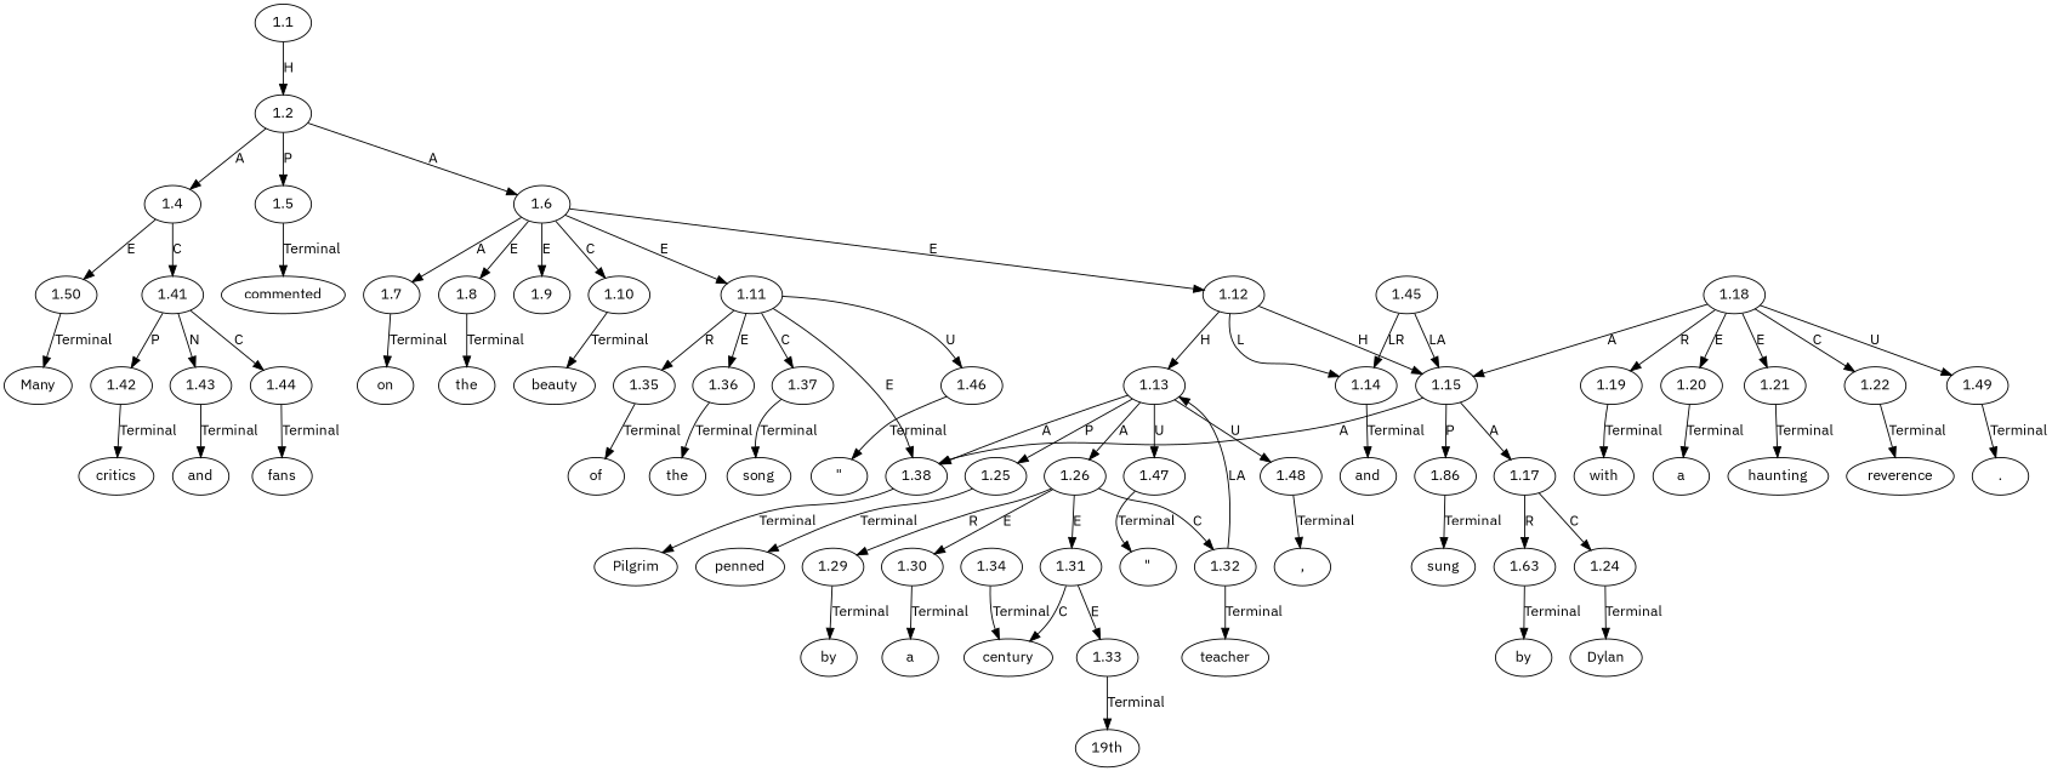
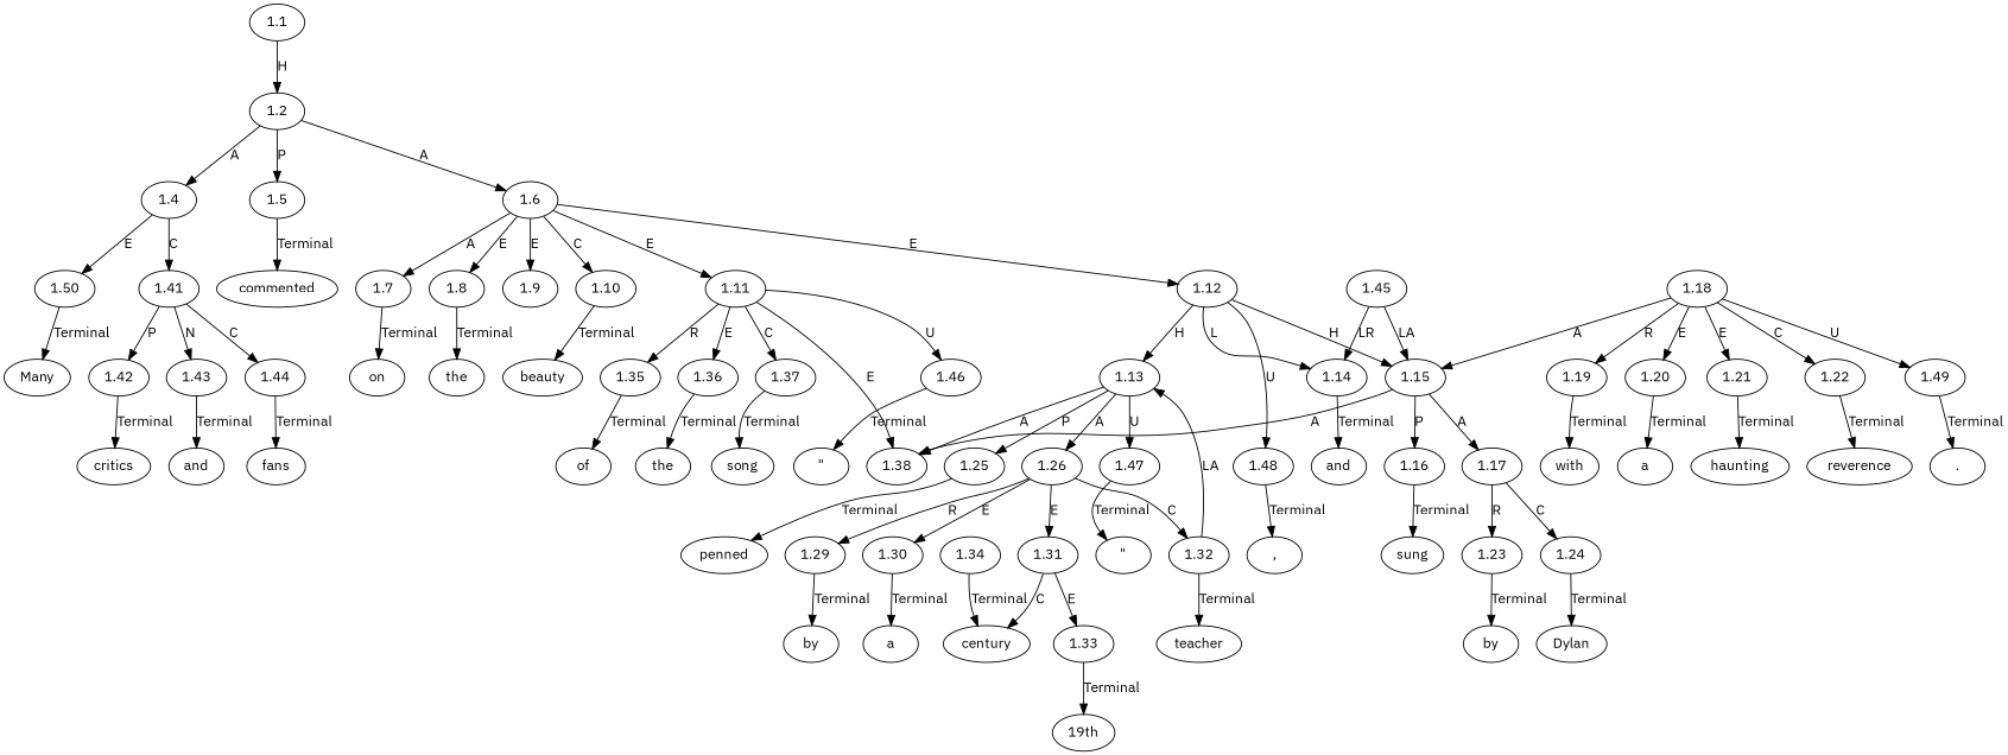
  digraph {
    fontname="IBM Plex Sans"
    node [fontname="IBM Plex Sans" ordering=out]
    edge [fontname="IBM Plex Sans" ordering=out]
    n1 [label=Many]
    n2 [label=of]
    n3 [label=the]
    n4 [label=song]
    n5 [label="\""]
-   n6 [label=Pilgrim]
    n7 [label="\""]
    n8 [label=","]
    n9 [label=penned]
    n10 [label=by]
    n11 [label=critics]
    n12 [label=a]
    n13 [label="19th"]
    n14 [label=century]
    n15 [label=teacher]
    n16 [label=and]
    n17 [label=sung]
    n18 [label=by]
    n19 [label=Dylan]
    n20 [label=with]
    n21 [label=a]
    n22 [label=and]
    n23 [label=haunting]
    n24 [label=reverence]
    n25 [label="."]
    n26 [label=fans]
    n27 [label=commented]
    n28 [label=on]
    n29 [label=the]
    n30 [label=beauty]
    n31 [label=1.1]
    n32 [label=1.2]
    n33 [label=1.4]
    n34 [label=1.5]
    n35 [label=1.6]
    n36 [label=1.50]
    n37 [label=1.41]
    n38 [label=1.7]
    n39 [label=1.8]
    n40 [label=1.9]
    n41 [label=1.10]
    n42 [label=1.11]
    n43 [label=1.12]
    n44 [label=1.42]
    n45 [label=1.43]
    n46 [label=1.44]
    n47 [label=1.35]
    n48 [label=1.36]
    n49 [label=1.37]
    n50 [label=1.38]
    n51 [label=1.46]
    n52 [label=1.13]
    n53 [label=1.14]
    n54 [label=1.15]
    n55 [label=1.25]
    n56 [label=1.26]
    n57 [label=1.47]
    n58 [label=1.48]
-   n59 [label=1.86]
+   n59 [label=1.16]
    n60 [label=1.17]
    n61 [label=1.29]
    n62 [label=1.30]
    n63 [label=1.31]
    n64 [label=1.32]
-   n65 [label=1.63]
+   n65 [label=1.23]
    n66 [label=1.24]
    n67 [label=1.18]
    n68 [label=1.19]
    n69 [label=1.20]
    n70 [label=1.21]
    n71 [label=1.22]
    n72 [label=1.49]
    n73 [label=1.33]
    n74 [label=1.34]
    n75 [label=1.45]
    n31 -> n32 [label=H]
    n32 -> n33 [label=A]
    n32 -> n34 [label=P]
    n32 -> n35 [label=A]
    n33 -> n36 [label=E]
    n33 -> n37 [label=C]
    n34 -> n27 [label=Terminal]
    n35 -> n38 [label=A]
    n35 -> n39 [label=E]
    n35 -> n40 [label=E]
    n35 -> n41 [label=C]
    n35 -> n42 [label=E]
    n35 -> n43 [label=E]
    n36 -> n1 [label=Terminal]
    n37 -> n44 [label=P]
    n37 -> n45 [label=N]
    n37 -> n46 [label=C]
    n38 -> n28 [label=Terminal]
    n39 -> n29 [label=Terminal]
    n41 -> n30 [label=Terminal]
    n42 -> n47 [label=R]
    n42 -> n48 [label=E]
    n42 -> n49 [label=C]
    n42 -> n50 [label=E]
    n42 -> n51 [label=U]
    n43 -> n52 [label=H]
    n43 -> n53 [label=L]
    n43 -> n54 [label=H]
    n44 -> n11 [label=Terminal]
    n45 -> n22 [label=Terminal]
    n46 -> n26 [label=Terminal]
    n47 -> n2 [label=Terminal]
    n48 -> n3 [label=Terminal]
    n49 -> n4 [label=Terminal]
-   n50 -> n6 [label=Terminal]
    n51 -> n5 [label=Terminal]
    n52 -> n50 [label=A]
    n52 -> n55 [label=P]
    n52 -> n56 [label=A]
    n52 -> n57 [label=U]
-   n52 -> n58 [label=U]
+   n43 -> n58 [label=U]
    n53 -> n16 [label=Terminal]
    n54 -> n50 [label=A]
    n54 -> n59 [label=P]
    n54 -> n60 [label=A]
    n55 -> n9 [label=Terminal]
    n56 -> n61 [label=R]
    n56 -> n62 [label=E]
    n56 -> n63 [label=E]
    n56 -> n64 [label=C]
    n57 -> n7 [label=Terminal]
    n58 -> n8 [label=Terminal]
    n59 -> n17 [label=Terminal]
    n60 -> n65 [label=R]
    n60 -> n66 [label=C]
    n61 -> n10 [label=Terminal]
    n62 -> n12 [label=Terminal]
    n63 -> n14 [label=C]
    n63 -> n73 [label=E]
    n64 -> n15 [label=Terminal]
    n64 -> n52 [label=LA]
    n65 -> n18 [label=Terminal]
    n66 -> n19 [label=Terminal]
    n67 -> n54 [label=A]
    n67 -> n68 [label=R]
    n67 -> n69 [label=E]
    n67 -> n70 [label=E]
    n67 -> n71 [label=C]
    n67 -> n72 [label=U]
    n68 -> n20 [label=Terminal]
    n69 -> n21 [label=Terminal]
    n70 -> n23 [label=Terminal]
    n71 -> n24 [label=Terminal]
    n72 -> n25 [label=Terminal]
    n73 -> n13 [label=Terminal]
    n74 -> n14 [label=Terminal]
    n75 -> n53 [label=LR]
    n75 -> n54 [label=LA]
  }
